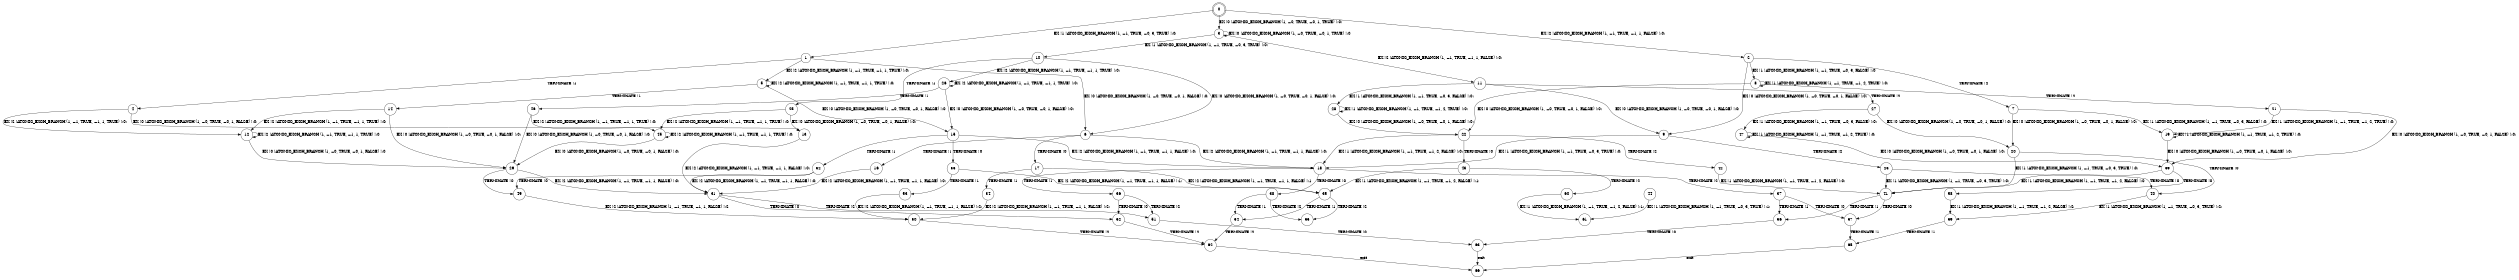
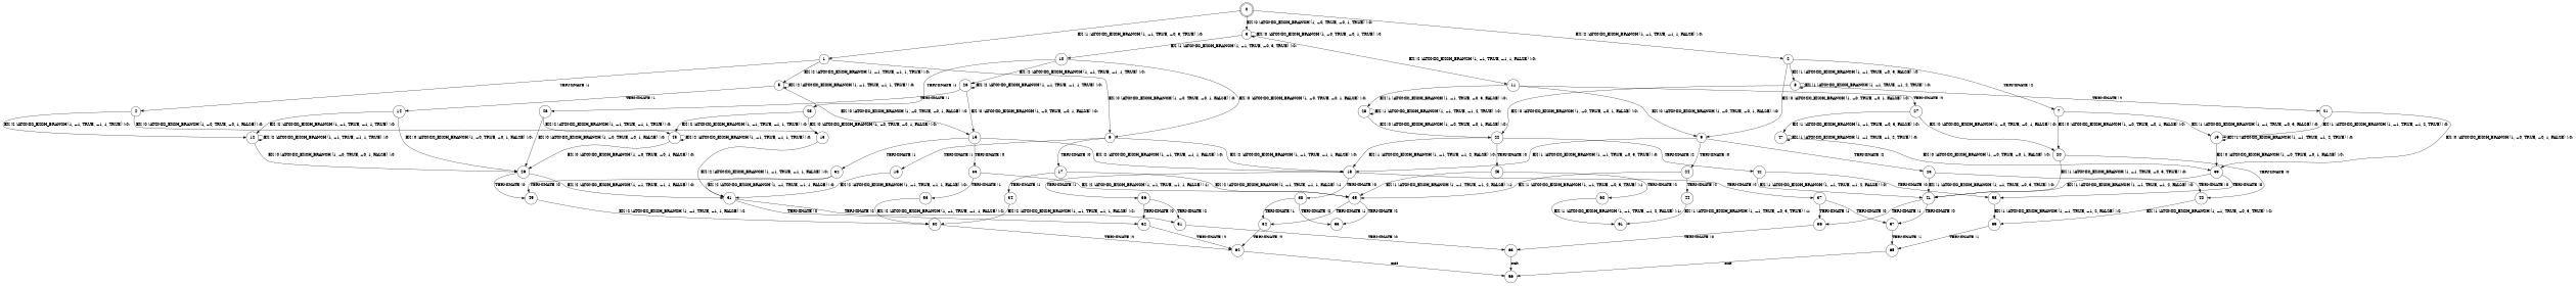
  digraph {
    node [shape=circle]
    0 [peripheries=2]
    1
    2
    3
    4
    5
    6
    7
    8
    9
    10
    11
    12
    13
    14
    15
    16
    17
    18
    19
    20
    21
    22
    23
+   24
    25
    26
    27
    28
    29
    31
    32
    33
    34
    35
    36
    37
    38
    39
    40
    41
    42
    43
    44
    45
    46
    47
    49
    51
    52
    53
    50
    54
    55
    56
    57
    58
    59
    60
    61
    62
    63
    65
    66
    0 -> 1 [label="EX !1 !ATOMIC_EXCH_BRANCH (1, +1, TRUE, +0, 3, TRUE) !:0:"]
    0 -> 2 [label="EX !2 !ATOMIC_EXCH_BRANCH (1, +1, TRUE, +1, 1, FALSE) !:0:"]
    0 -> 3 [label="EX !0 !ATOMIC_EXCH_BRANCH (1, +0, TRUE, +0, 1, TRUE) !:0:"]
    1 -> 4 [label="TERMINATE !1"]
    1 -> 5 [label="EX !2 !ATOMIC_EXCH_BRANCH (1, +1, TRUE, +1, 1, TRUE) !:0:"]
    1 -> 6 [label="EX !0 !ATOMIC_EXCH_BRANCH (1, +0, TRUE, +0, 1, FALSE) !:0:"]
    2 -> 7 [label="TERMINATE !2"]
    2 -> 8 [label="EX !1 !ATOMIC_EXCH_BRANCH (1, +1, TRUE, +0, 3, FALSE) !:0:"]
    2 -> 9 [label="EX !0 !ATOMIC_EXCH_BRANCH (1, +0, TRUE, +0, 1, FALSE) !:0:"]
    3 -> 3 [label="EX !0 !ATOMIC_EXCH_BRANCH (1, +0, TRUE, +0, 1, TRUE) !:0:"]
    3 -> 10 [label="EX !1 !ATOMIC_EXCH_BRANCH (1, +1, TRUE, +0, 3, TRUE) !:0:"]
    3 -> 11 [label="EX !2 !ATOMIC_EXCH_BRANCH (1, +1, TRUE, +1, 1, FALSE) !:0:"]
    4 -> 12 [label="EX !2 !ATOMIC_EXCH_BRANCH (1, +1, TRUE, +1, 1, TRUE) !:0:"]
    4 -> 13 [label="EX !0 !ATOMIC_EXCH_BRANCH (1, +0, TRUE, +0, 1, FALSE) !:0:"]
    5 -> 5 [label="EX !2 !ATOMIC_EXCH_BRANCH (1, +1, TRUE, +1, 1, TRUE) !:0:"]
    5 -> 14 [label="TERMINATE !1"]
    5 -> 15 [label="EX !0 !ATOMIC_EXCH_BRANCH (1, +0, TRUE, +0, 1, FALSE) !:0:"]
    6 -> 16 [label="TERMINATE !1"]
    6 -> 17 [label="TERMINATE !0"]
    6 -> 18 [label="EX !2 !ATOMIC_EXCH_BRANCH (1, +1, TRUE, +1, 1, FALSE) !:0:"]
    7 -> 19 [label="EX !1 !ATOMIC_EXCH_BRANCH (1, +1, TRUE, +0, 3, FALSE) !:0:"]
    7 -> 20 [label="EX !0 !ATOMIC_EXCH_BRANCH (1, +0, TRUE, +0, 1, FALSE) !:0:"]
    8 -> 8 [label="EX !1 !ATOMIC_EXCH_BRANCH (1, +1, TRUE, +1, 2, TRUE) !:0:"]
    8 -> 21 [label="TERMINATE !2"]
    8 -> 22 [label="EX !0 !ATOMIC_EXCH_BRANCH (1, +0, TRUE, +0, 1, FALSE) !:0:"]
    9 -> 18 [label="EX !1 !ATOMIC_EXCH_BRANCH (1, +1, TRUE, +0, 3, TRUE) !:0:"]
    9 -> 23 [label="TERMINATE !2"]
+   9 -> 24 [label="TERMINATE !0"]
    10 -> 6 [label="EX !0 !ATOMIC_EXCH_BRANCH (1, +0, TRUE, +0, 1, FALSE) !:0:"]
    10 -> 25 [label="TERMINATE !1"]
    10 -> 26 [label="EX !2 !ATOMIC_EXCH_BRANCH (1, +1, TRUE, +1, 1, TRUE) !:0:"]
    11 -> 9 [label="EX !0 !ATOMIC_EXCH_BRANCH (1, +0, TRUE, +0, 1, FALSE) !:0:"]
    11 -> 27 [label="TERMINATE !2"]
    11 -> 28 [label="EX !1 !ATOMIC_EXCH_BRANCH (1, +1, TRUE, +0, 3, FALSE) !:0:"]
    12 -> 12 [label="EX !2 !ATOMIC_EXCH_BRANCH (1, +1, TRUE, +1, 1, TRUE) !:0:"]
    12 -> 29 [label="EX !0 !ATOMIC_EXCH_BRANCH (1, +0, TRUE, +0, 1, FALSE) !:0:"]
    13 -> 31 [label="EX !2 !ATOMIC_EXCH_BRANCH (1, +1, TRUE, +1, 1, FALSE) !:0:"]
    14 -> 12 [label="EX !2 !ATOMIC_EXCH_BRANCH (1, +1, TRUE, +1, 1, TRUE) !:0:"]
    14 -> 29 [label="EX !0 !ATOMIC_EXCH_BRANCH (1, +0, TRUE, +0, 1, FALSE) !:0:"]
    15 -> 18 [label="EX !2 !ATOMIC_EXCH_BRANCH (1, +1, TRUE, +1, 1, FALSE) !:0:"]
    15 -> 32 [label="TERMINATE !1"]
    15 -> 33 [label="TERMINATE !0"]
    16 -> 31 [label="EX !2 !ATOMIC_EXCH_BRANCH (1, +1, TRUE, +1, 1, FALSE) !:0:"]
    17 -> 34 [label="TERMINATE !1"]
    17 -> 35 [label="EX !2 !ATOMIC_EXCH_BRANCH (1, +1, TRUE, +1, 1, FALSE) !:1:"]
    18 -> 36 [label="TERMINATE !1"]
    18 -> 37 [label="TERMINATE !2"]
    18 -> 38 [label="TERMINATE !0"]
    19 -> 19 [label="EX !1 !ATOMIC_EXCH_BRANCH (1, +1, TRUE, +1, 2, TRUE) !:0:"]
    19 -> 39 [label="EX !0 !ATOMIC_EXCH_BRANCH (1, +0, TRUE, +0, 1, FALSE) !:0:"]
    20 -> 40 [label="TERMINATE !0"]
    20 -> 41 [label="EX !1 !ATOMIC_EXCH_BRANCH (1, +1, TRUE, +0, 3, TRUE) !:0:"]
    21 -> 19 [label="EX !1 !ATOMIC_EXCH_BRANCH (1, +1, TRUE, +1, 2, TRUE) !:0:"]
    21 -> 39 [label="EX !0 !ATOMIC_EXCH_BRANCH (1, +0, TRUE, +0, 1, FALSE) !:0:"]
    22 -> 18 [label="EX !1 !ATOMIC_EXCH_BRANCH (1, +1, TRUE, +1, 2, FALSE) !:0:"]
    22 -> 42 [label="TERMINATE !2"]
    22 -> 43 [label="TERMINATE !0"]
    23 -> 40 [label="TERMINATE !0"]
    23 -> 41 [label="EX !1 !ATOMIC_EXCH_BRANCH (1, +1, TRUE, +0, 3, TRUE) !:0:"]
+   24 -> 35 [label="EX !1 !ATOMIC_EXCH_BRANCH (1, +1, TRUE, +0, 3, TRUE) !:1:"]
+   24 -> 44 [label="TERMINATE !2"]
    25 -> 13 [label="EX !0 !ATOMIC_EXCH_BRANCH (1, +0, TRUE, +0, 1, FALSE) !:0:"]
    25 -> 45 [label="EX !2 !ATOMIC_EXCH_BRANCH (1, +1, TRUE, +1, 1, TRUE) !:0:"]
    26 -> 15 [label="EX !0 !ATOMIC_EXCH_BRANCH (1, +0, TRUE, +0, 1, FALSE) !:0:"]
    26 -> 26 [label="EX !2 !ATOMIC_EXCH_BRANCH (1, +1, TRUE, +1, 1, TRUE) !:0:"]
    26 -> 46 [label="TERMINATE !1"]
    27 -> 20 [label="EX !0 !ATOMIC_EXCH_BRANCH (1, +0, TRUE, +0, 1, FALSE) !:0:"]
    27 -> 47 [label="EX !1 !ATOMIC_EXCH_BRANCH (1, +1, TRUE, +0, 3, FALSE) !:0:"]
    28 -> 22 [label="EX !0 !ATOMIC_EXCH_BRANCH (1, +0, TRUE, +0, 1, FALSE) !:0:"]
    28 -> 28 [label="EX !1 !ATOMIC_EXCH_BRANCH (1, +1, TRUE, +1, 2, TRUE) !:0:"]
    29 -> 31 [label="EX !2 !ATOMIC_EXCH_BRANCH (1, +1, TRUE, +1, 1, FALSE) !:0:"]
    29 -> 49 [label="TERMINATE !0"]
    31 -> 51 [label="TERMINATE !2"]
    31 -> 52 [label="TERMINATE !0"]
    32 -> 31 [label="EX !2 !ATOMIC_EXCH_BRANCH (1, +1, TRUE, +1, 1, FALSE) !:0:"]
    32 -> 49 [label="TERMINATE !0"]
    33 -> 35 [label="EX !2 !ATOMIC_EXCH_BRANCH (1, +1, TRUE, +1, 1, FALSE) !:1:"]
    33 -> 53 [label="TERMINATE !1"]
    34 -> 50 [label="EX !2 !ATOMIC_EXCH_BRANCH (1, +1, TRUE, +1, 1, FALSE) !:2:"]
    35 -> 54 [label="TERMINATE !1"]
    35 -> 55 [label="TERMINATE !2"]
    36 -> 51 [label="TERMINATE !2"]
    36 -> 52 [label="TERMINATE !0"]
    37 -> 56 [label="TERMINATE !1"]
    37 -> 57 [label="TERMINATE !0"]
    38 -> 54 [label="TERMINATE !1"]
    38 -> 55 [label="TERMINATE !2"]
    39 -> 41 [label="EX !1 !ATOMIC_EXCH_BRANCH (1, +1, TRUE, +1, 2, FALSE) !:0:"]
    39 -> 58 [label="TERMINATE !0"]
    40 -> 59 [label="EX !1 !ATOMIC_EXCH_BRANCH (1, +1, TRUE, +0, 3, TRUE) !:2:"]
    41 -> 56 [label="TERMINATE !1"]
    41 -> 57 [label="TERMINATE !0"]
    42 -> 41 [label="EX !1 !ATOMIC_EXCH_BRANCH (1, +1, TRUE, +1, 2, FALSE) !:0:"]
+   42 -> 58 [label="TERMINATE !0"]
    43 -> 35 [label="EX !1 !ATOMIC_EXCH_BRANCH (1, +1, TRUE, +1, 2, FALSE) !:1:"]
    43 -> 60 [label="TERMINATE !2"]
    44 -> 61 [label="EX !1 !ATOMIC_EXCH_BRANCH (1, +1, TRUE, +0, 3, TRUE) !:1:"]
    45 -> 29 [label="EX !0 !ATOMIC_EXCH_BRANCH (1, +0, TRUE, +0, 1, FALSE) !:0:"]
    45 -> 45 [label="EX !2 !ATOMIC_EXCH_BRANCH (1, +1, TRUE, +1, 1, TRUE) !:0:"]
    46 -> 29 [label="EX !0 !ATOMIC_EXCH_BRANCH (1, +0, TRUE, +0, 1, FALSE) !:0:"]
    46 -> 45 [label="EX !2 !ATOMIC_EXCH_BRANCH (1, +1, TRUE, +1, 1, TRUE) !:0:"]
    47 -> 39 [label="EX !0 !ATOMIC_EXCH_BRANCH (1, +0, TRUE, +0, 1, FALSE) !:0:"]
    47 -> 47 [label="EX !1 !ATOMIC_EXCH_BRANCH (1, +1, TRUE, +1, 2, TRUE) !:0:"]
    49 -> 50 [label="EX !2 !ATOMIC_EXCH_BRANCH (1, +1, TRUE, +1, 1, FALSE) !:2:"]
    51 -> 63 [label="TERMINATE !0"]
    52 -> 62 [label="TERMINATE !2"]
    53 -> 50 [label="EX !2 !ATOMIC_EXCH_BRANCH (1, +1, TRUE, +1, 1, FALSE) !:2:"]
    50 -> 62 [label="TERMINATE !2"]
    54 -> 62 [label="TERMINATE !2"]
    56 -> 63 [label="TERMINATE !0"]
    57 -> 65 [label="TERMINATE !1"]
    58 -> 59 [label="EX !1 !ATOMIC_EXCH_BRANCH (1, +1, TRUE, +1, 2, FALSE) !:2:"]
    59 -> 65 [label="TERMINATE !1"]
    60 -> 61 [label="EX !1 !ATOMIC_EXCH_BRANCH (1, +1, TRUE, +1, 2, FALSE) !:1:"]
    62 -> 66 [label=exit]
    63 -> 66 [label=exit]
    65 -> 66 [label=exit]
  }
